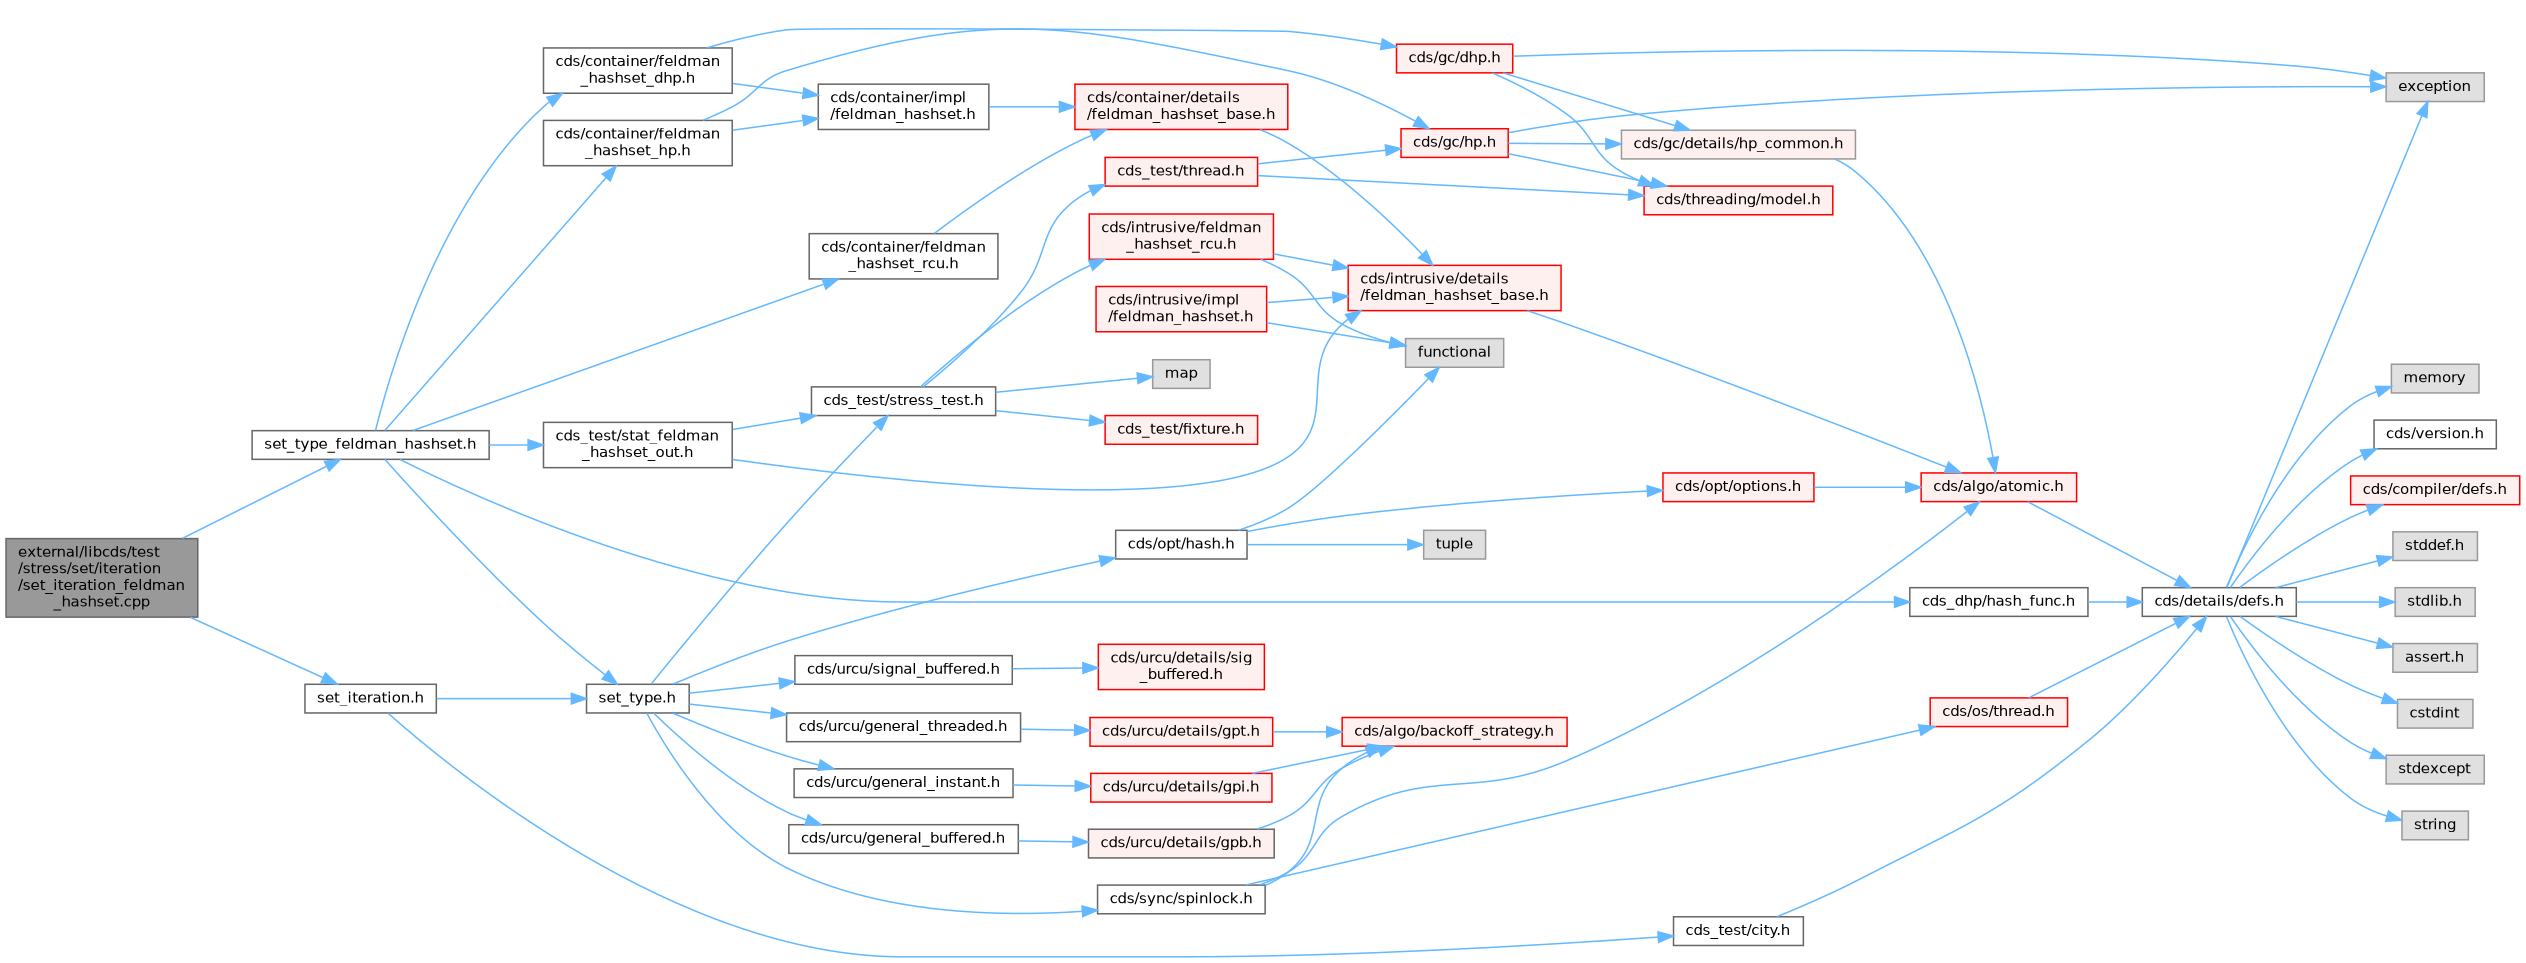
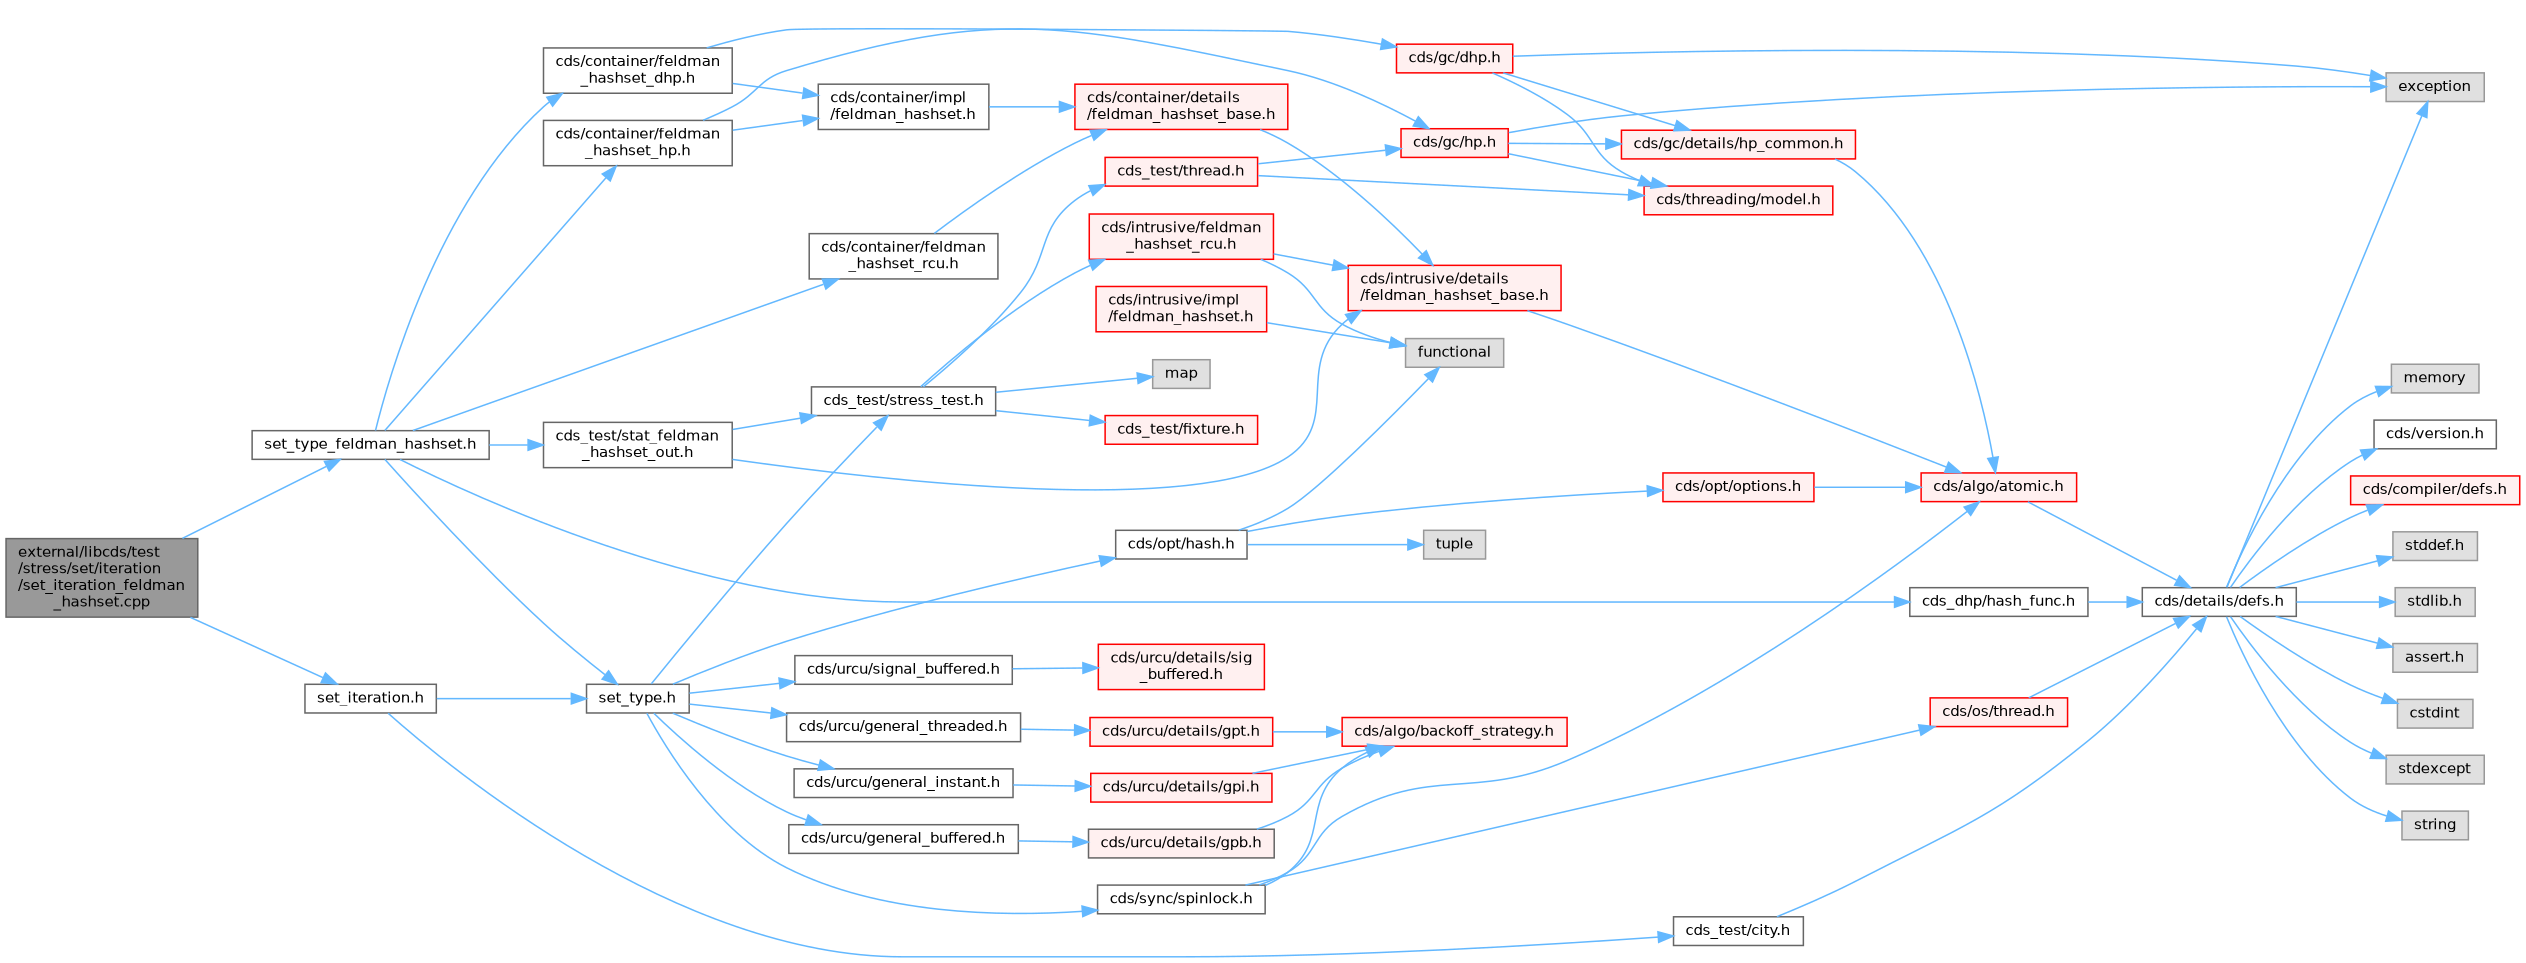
  digraph {
    rankdir=LR
    node [color=grey40 fillcolor=white fontname=Helvetica fontsize=10 shape=box style=filled]
    edge [color=steelblue1 fontname=Helvetica fontsize=10 labelfontname=Helvetica labelfontsize=10 style=solid]
    n1 [color=gray40 fillcolor=grey60 fontcolor=black height=0.2 label="external/libcds/test\l/stress/set/iteration\l/set_iteration_feldman\l_hashset.cpp" width=0.4]
    n2 [height=0.2 label="set_iteration.h" width=0.4]
    n3 [height=0.2 label="set_type_feldman_hashset.h" width=0.4]
    n4 [height=0.2 label="set_type.h" width=0.4]
    n5 [height=0.2 label="cds_test/city.h" width=0.4]
    n6 [height=0.2 label="cds/container/feldman\l_hashset_hp.h" width=0.4]
    n7 [height=0.2 label="cds/container/feldman\l_hashset_dhp.h" width=0.4]
    n8 [height=0.2 label="cds/container/feldman\l_hashset_rcu.h" width=0.4]
    n9 [height=0.2 label="cds_test/stat_feldman\l_hashset_out.h" width=0.4]
    n10 [height=0.2 label="cds_dhp/hash_func.h" width=0.4]
    n11 [height=0.2 label="cds/urcu/general_instant.h" width=0.4]
    n12 [height=0.2 label="cds/urcu/general_buffered.h" width=0.4]
    n13 [height=0.2 label="cds/urcu/general_threaded.h" width=0.4]
    n14 [height=0.2 label="cds/urcu/signal_buffered.h" width=0.4]
    n15 [height=0.2 label="cds/opt/hash.h" width=0.4]
    n16 [height=0.2 label="cds/sync/spinlock.h" width=0.4]
    n17 [height=0.2 label="cds_test/stress_test.h" width=0.4]
    n18 [height=0.2 label="cds/details/defs.h" width=0.4]
    n19 [color=red fillcolor="#FFF0F0" height=0.2 label="cds/urcu/details/gpi.h" width=0.4]
    n20 [fillcolor="#FFF0F0" height=0.2 label="cds/urcu/details/gpb.h" width=0.4]
    n21 [color=red fillcolor="#FFF0F0" height=0.2 label="cds/urcu/details/gpt.h" width=0.4]
    n22 [color=red fillcolor="#FFF0F0" height=0.2 label="cds/urcu/details/sig\l_buffered.h" width=0.4]
    n23 [color=grey60 fillcolor="#E0E0E0" height=0.2 label=tuple width=0.4]
    n24 [color=grey60 fillcolor="#E0E0E0" height=0.2 label=functional width=0.4]
    n25 [color=red fillcolor="#FFF0F0" height=0.2 label="cds/opt/options.h" width=0.4]
    n26 [color=red fillcolor="#FFF0F0" height=0.2 label="cds/algo/backoff_strategy.h" width=0.4]
    n27 [color=red fillcolor="#FFF0F0" height=0.2 label="cds/algo/atomic.h" width=0.4]
    n28 [color=red fillcolor="#FFF0F0" height=0.2 label="cds/os/thread.h" width=0.4]
    n29 [color=grey60 fillcolor="#E0E0E0" height=0.2 label=map width=0.4]
    n30 [color=red fillcolor="#FFF0F0" height=0.2 label="cds_test/fixture.h" width=0.4]
    n31 [color=red fillcolor="#FFF0F0" height=0.2 label="cds_test/thread.h" width=0.4]
    n32 [color=red fillcolor="#FFF0F0" height=0.2 label="cds/intrusive/feldman\l_hashset_rcu.h" width=0.4]
    n33 [color=grey60 fillcolor="#E0E0E0" height=0.2 label="stddef.h" width=0.4]
    n34 [color=grey60 fillcolor="#E0E0E0" height=0.2 label="stdlib.h" width=0.4]
    n35 [color=grey60 fillcolor="#E0E0E0" height=0.2 label="assert.h" width=0.4]
    n36 [color=grey60 fillcolor="#E0E0E0" height=0.2 label=cstdint width=0.4]
    n37 [color=grey60 fillcolor="#E0E0E0" height=0.2 label=exception width=0.4]
    n38 [color=grey60 fillcolor="#E0E0E0" height=0.2 label=stdexcept width=0.4]
    n39 [color=grey60 fillcolor="#E0E0E0" height=0.2 label=string width=0.4]
    n40 [color=grey60 fillcolor="#E0E0E0" height=0.2 label=memory width=0.4]
    n41 [height=0.2 label="cds/version.h" width=0.4]
    n42 [color=red fillcolor="#FFF0F0" height=0.2 label="cds/compiler/defs.h" width=0.4]
    n43 [color=red fillcolor="#FFF0F0" height=0.2 label="cds/threading/model.h" width=0.4]
    n44 [color=red fillcolor="#FFF0F0" height=0.2 label="cds/gc/hp.h" width=0.4]
-   n45 [color=grey60 fillcolor="#FFF0F0" height=0.2 label="cds/gc/details/hp_common.h" width=0.4]
+   n45 [color=red fillcolor="#FFF0F0" height=0.2 label="cds/gc/details/hp_common.h" width=0.4]
    n46 [height=0.2 label="cds/container/impl\l/feldman_hashset.h" width=0.4]
    n47 [color=red fillcolor="#FFF0F0" height=0.2 label="cds/gc/dhp.h" width=0.4]
    n48 [color=red fillcolor="#FFF0F0" height=0.2 label="cds/container/details\l/feldman_hashset_base.h" width=0.4]
    n49 [color=red fillcolor="#FFF0F0" height=0.2 label="cds/intrusive/details\l/feldman_hashset_base.h" width=0.4]
    n50 [color=red fillcolor="#FFF0F0" height=0.2 label="cds/intrusive/impl\l/feldman_hashset.h" width=0.4]
    n1 -> n2
    n1 -> n3
    n2 -> n4
    n2 -> n5
    n3 -> n4
    n3 -> n6
    n3 -> n7
    n3 -> n8
    n3 -> n9
    n3 -> n10
    n4 -> n11
    n4 -> n12
    n4 -> n13
    n4 -> n14
    n4 -> n15
    n4 -> n16
    n4 -> n17
    n5 -> n18
    n6 -> n44
    n6 -> n46
    n7 -> n46
    n7 -> n47
    n8 -> n48
    n9 -> n17
    n9 -> n49
    n10 -> n18
    n11 -> n19
    n12 -> n20
    n13 -> n21
    n14 -> n22
    n15 -> n23
    n15 -> n24
    n15 -> n25
    n16 -> n26
    n16 -> n27
    n16 -> n28
    n17 -> n29
    n17 -> n30
    n17 -> n31
    n17 -> n32
    n18 -> n33
    n18 -> n34
    n18 -> n35
    n18 -> n36
    n18 -> n37
    n18 -> n38
    n18 -> n39
    n18 -> n40
    n18 -> n41
    n18 -> n42
    n19 -> n26
    n20 -> n26
    n21 -> n26
    n25 -> n27
    n27 -> n18
    n28 -> n18
    n31 -> n43
    n31 -> n44
    n32 -> n24
    n32 -> n49
    n44 -> n37
    n44 -> n43
    n44 -> n45
    n45 -> n27
    n46 -> n48
    n47 -> n37
    n47 -> n43
    n47 -> n45
    n48 -> n49
    n49 -> n27
    n50 -> n24
-   n50 -> n49
  }
